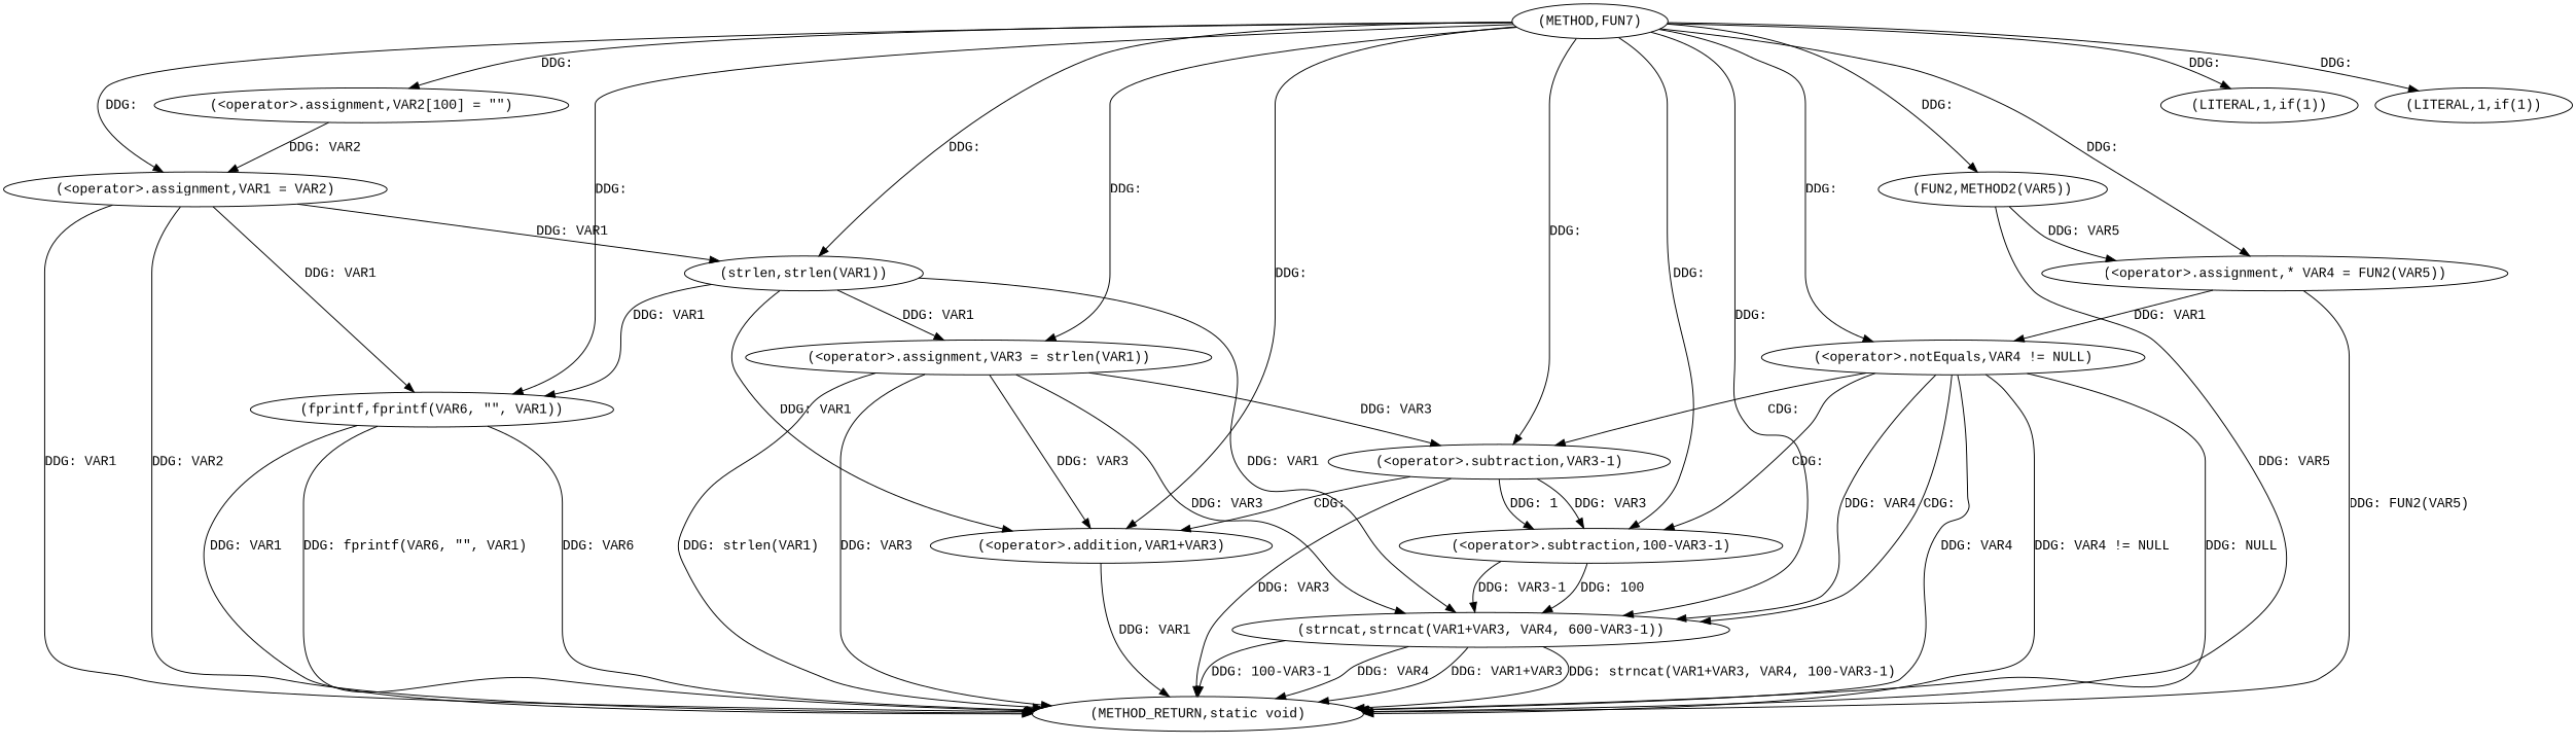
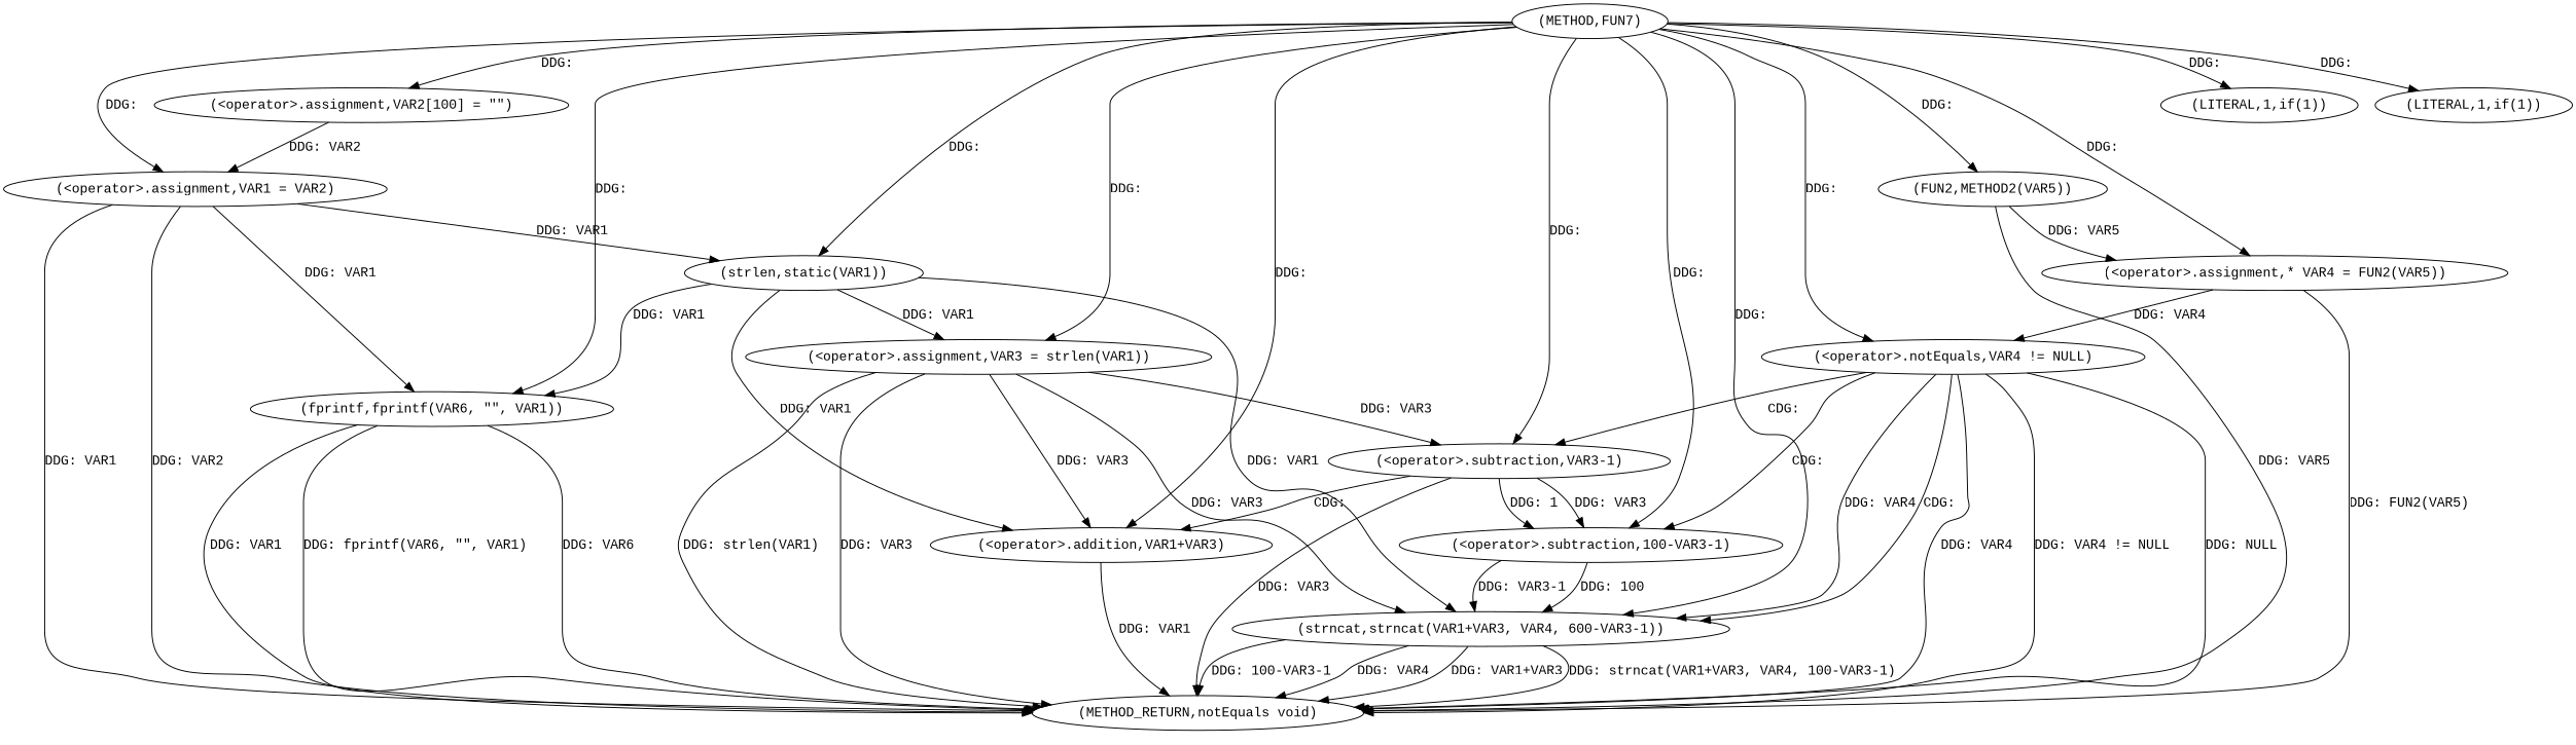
  digraph {
    fontname="Liberation Mono"
    node [fontname="Liberation Mono"]
    edge [fontname="Liberation Mono"]
    n1 [label="(METHOD,FUN7)"]
    n2 [label="(<operator>.assignment,VAR2[100] = \"\")"]
    n3 [label="(<operator>.assignment,VAR1 = VAR2)"]
    n4 [label="(LITERAL,1,if(1))"]
    n5 [label="(<operator>.assignment,VAR3 = strlen(VAR1))"]
-   n6 [label="(strlen,strlen(VAR1))"]
+   n6 [label="(strlen,static(VAR1))"]
    n7 [label="(<operator>.assignment,* VAR4 = FUN2(VAR5))"]
    n8 [label="(FUN2,METHOD2(VAR5))"]
    n9 [label="(<operator>.notEquals,VAR4 != NULL)"]
    n10 [label="(strncat,strncat(VAR1+VAR3, VAR4, 600-VAR3-1))"]
    n11 [label="(<operator>.addition,VAR1+VAR3)"]
    n12 [label="(<operator>.subtraction,100-VAR3-1)"]
    n13 [label="(<operator>.subtraction,VAR3-1)"]
    n14 [label="(LITERAL,1,if(1))"]
    n15 [label="(fprintf,fprintf(VAR6, \"\", VAR1))"]
-   n16 [label="(METHOD_RETURN,static void)"]
+   n16 [label="(METHOD_RETURN,notEquals void)"]
    n1 -> n2 [label="DDG: "]
    n1 -> n3 [label="DDG: "]
    n1 -> n4 [label="DDG: "]
    n1 -> n5 [label="DDG: "]
    n1 -> n6 [label="DDG: "]
    n1 -> n7 [label="DDG: "]
    n1 -> n8 [label="DDG: "]
    n1 -> n9 [label="DDG: "]
    n1 -> n10 [label="DDG: "]
    n1 -> n11 [label="DDG: "]
    n1 -> n12 [label="DDG: "]
    n1 -> n13 [label="DDG: "]
    n1 -> n14 [label="DDG: "]
    n1 -> n15 [label="DDG: "]
    n2 -> n3 [label="DDG: VAR2"]
    n3 -> n6 [label="DDG: VAR1"]
    n3 -> n15 [label="DDG: VAR1"]
    n3 -> n16 [label="DDG: VAR1"]
    n3 -> n16 [label="DDG: VAR2"]
    n5 -> n10 [label="DDG: VAR3"]
    n5 -> n11 [label="DDG: VAR3"]
    n5 -> n13 [label="DDG: VAR3"]
    n5 -> n16 [label="DDG: strlen(VAR1)"]
    n5 -> n16 [label="DDG: VAR3"]
    n6 -> n5 [label="DDG: VAR1"]
    n6 -> n10 [label="DDG: VAR1"]
    n6 -> n11 [label="DDG: VAR1"]
    n6 -> n15 [label="DDG: VAR1"]
-   n7 -> n9 [label="DDG: VAR1"]
+   n7 -> n9 [label="DDG: VAR4"]
    n7 -> n16 [label="DDG: FUN2(VAR5)"]
    n8 -> n7 [label="DDG: VAR5"]
    n8 -> n16 [label="DDG: VAR5"]
    n9 -> n10 [label="DDG: VAR4"]
    n9 -> n10 [label="CDG: "]
    n9 -> n12 [label="CDG: "]
    n9 -> n13 [label="CDG: "]
    n9 -> n16 [label="DDG: VAR4 != NULL"]
    n9 -> n16 [label="DDG: NULL"]
    n9 -> n16 [label="DDG: VAR4"]
    n10 -> n16 [label="DDG: VAR4"]
    n10 -> n16 [label="DDG: VAR1+VAR3"]
    n10 -> n16 [label="DDG: strncat(VAR1+VAR3, VAR4, 100-VAR3-1)"]
    n10 -> n16 [label="DDG: 100-VAR3-1"]
    n11 -> n16 [label="DDG: VAR1"]
    n12 -> n10 [label="DDG: 100"]
    n12 -> n10 [label="DDG: VAR3-1"]
    n13 -> n11 [label="CDG: "]
    n13 -> n12 [label="DDG: VAR3"]
    n13 -> n12 [label="DDG: 1"]
    n13 -> n16 [label="DDG: VAR3"]
    n15 -> n16 [label="DDG: fprintf(VAR6, \"\", VAR1)"]
    n15 -> n16 [label="DDG: VAR6"]
    n15 -> n16 [label="DDG: VAR1"]
  }
